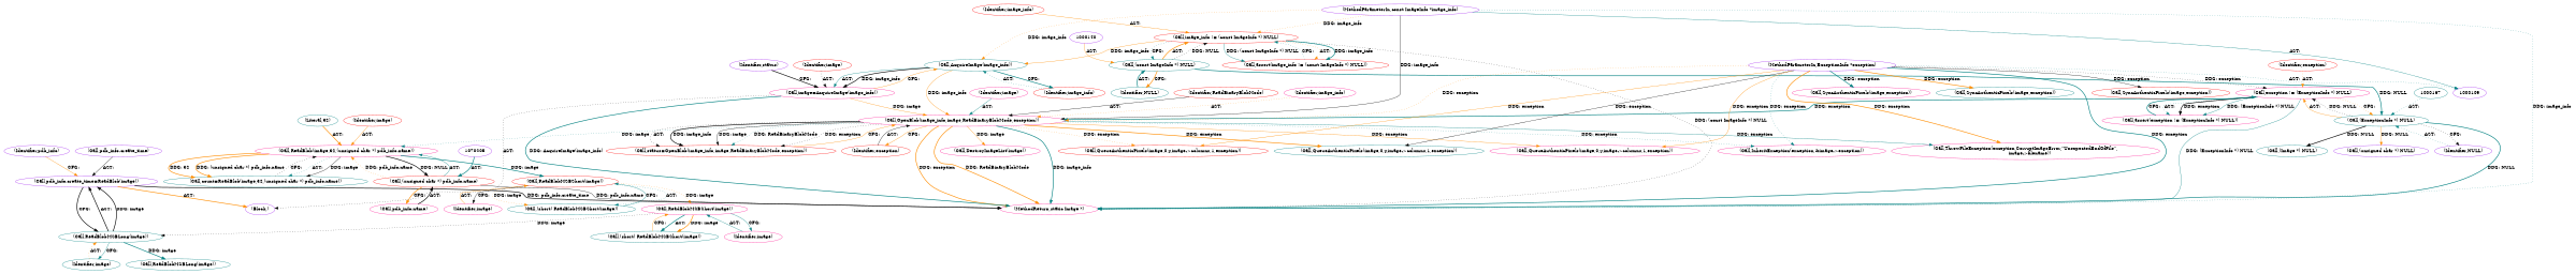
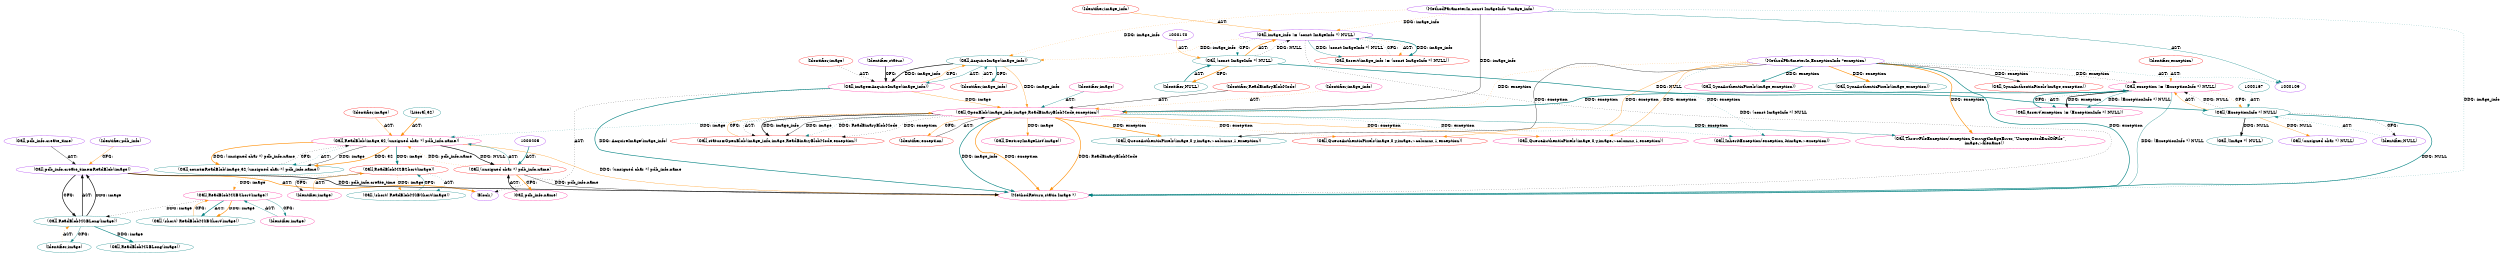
  digraph {
    node [color=deeppink]
    edge [color=darkorange style=solid]
    n1 [color=purple label="(Call,pdb_info.create_time=ReadBlob(image))"]
    n2 [color=teal label="(Call,ReadBlobMSBLong(image))"]
    n3 [color=purple label="(Block,)"]
    n4 [label="(MethodReturn,static Image *)"]
    n5 [color=teal label="(Identifier,image)"]
    n6 [color=teal label="(Call,ReadBlobMSBLong(image))"]
    n7 [label="(Call,ReadBlobMSBShort(image))"]
    n8 [label="(Identifier,image)"]
    n9 [color=teal label="(Call,(short) ReadBlobMSBShort(image))"]
    n10 [color=red label="(Call,ReadBlobMSBShort(image))"]
    n11 [color=teal label="(Call,(short) ReadBlobMSBShort(image))"]
    n12 [label="(Identifier,image)"]
    n13 [label="(Call,ReadBlob(image,32,(unsigned char *) pdb_info.name))"]
    n14 [color=red label="(Call,(unsigned char *) pdb_info.name)"]
    n15 [color=teal label="(Call,count=ReadBlob(image,32,(unsigned char *) pdb_info.name))"]
    n16 [label="(Call,pdb_info.name)"]
    n17 [label="(Call,OpenBlob(image_info,image,ReadBinaryBlobMode,exception))"]
    n18 [label="(Call,DestroyImageList(image))"]
    n19 [color=red label="(Call,QueueAuthenticPixels(image,0,y,image->columns,1,exception))"]
    n20 [label="(Call,InheritException(exception,&image->exception))"]
    n21 [label="(Call,ThrowFileException(exception,CorruptImageError,\"UnexpectedEndOfFile\",\n      image->filename))"]
    n22 [color=red label="(Call,status=OpenBlob(image_info,image,ReadBinaryBlobMode,exception))"]
    n23 [color=teal label="(Call,QueueAuthenticPixels(image,0,y,image->columns,1,exception))"]
    n24 [label="(Call,QueueAuthenticPixels(image,0,y,image->columns,1,exception))"]
    n25 [color=red label="(Identifier,exception)"]
    n26 [color=teal label="(Call,AcquireImage(image_info))"]
    n27 [label="(Call,image=AcquireImage(image_info))"]
    n28 [color=red label="(Identifier,image_info)"]
-   n29 [color=red label="(Call,image_info != (const ImageInfo *) NULL)"]
+   n29 [color=purple label="(Call,image_info != (const ImageInfo *) NULL)"]
    n30 [color=teal label="(Call,(const ImageInfo *) NULL)"]
    n31 [color=red label="(Call,assert(image_info != (const ImageInfo *) NULL))"]
    n32 [color=teal label="(Call,(ExceptionInfo *) NULL)"]
    n33 [color=teal label="(Identifier,NULL)"]
    n34 [color=purple label="(MethodParameterIn,const ImageInfo *image_info)"]
    1000109 [color=purple]
    n36 [label="(Call,exception != (ExceptionInfo *) NULL)"]
    n37 [color=purple label="(Call,(unsigned char *) NULL)"]
    n38 [color=purple label="(Identifier,NULL)"]
    n39 [color=teal label="(Call,(Image *) NULL)"]
    n40 [label="(Call,assert(exception != (ExceptionInfo *) NULL))"]
    n41 [color=purple label="(MethodParameterIn,ExceptionInfo *exception)"]
    n42 [label="(Call,SyncAuthenticPixels(image,exception))"]
    n43 [color=teal label="(Call,SyncAuthenticPixels(image,exception))"]
    n44 [color=red label="(Call,SyncAuthenticPixels(image,exception))"]
    n45 [color=red label="(Identifier,image)"]
    n46 [color=red label="(Identifier,image)"]
    n47 [color=red label="(Identifier,ReadBinaryBlobMode)"]
    n48 [color=red label="(Identifier,exception)"]
    n49 [color=purple label="(Identifier,pdb_info)"]
    n50 [color=purple label="(Identifier,status)"]
    n51 [label="(Identifier,image_info)"]
    n52 [label="(Identifier,image)"]
    n53 [color=red label="(Identifier,image_info)"]
    n54 [color=purple label="(Call,pdb_info.create_time)"]
    n55 [color=teal label="(Literal,32)"]
    1000140 [color=purple]
    1000167 [color=teal]
-   1000205 [color=purple label=1070205]
+   1000205 [color=purple]
    n1 -> n2 [color=black label="CFG: " style=bold]
    n1 -> n3 [label="AST: " style=bold]
    n1 -> n4 [color=black label="DDG: pdb_info.create_time" style=bold]
    n2 -> n1 [color=black label="AST: " style=bold]
    n2 -> n1 [color=black label="DDG: image" style=bold]
    n2 -> n5 [color=teal label="CFG: "]
    n2 -> n6 [color=teal label="DDG: image" style=bold]
    n5 -> n2 [label="AST: " style=dotted]
    n7 -> n2 [color=black label="DDG: image" style=dotted]
    n7 -> n8 [color=teal label="CFG: "]
    n7 -> n9 [color=teal label="AST: " style=bold]
    n7 -> n9 [label="DDG: image" style=bold]
    n8 -> n7 [color=teal label="AST: "]
    n9 -> n7 [label="CFG: "]
    n10 -> n7 [label="DDG: image" style=dotted]
    n10 -> n11 [color=teal label="AST: " style=dotted]
    n10 -> n11 [label="DDG: image" style=dotted]
    n10 -> n12 [color=black label="CFG: "]
    n11 -> n10 [color=teal label="CFG: "]
    n12 -> n10 [label="AST: "]
+   n13 -> n4 [label="DDG: (unsigned char *) pdb_info.name"]
    n13 -> n10 [color=teal label="DDG: image" style=bold]
    n13 -> n14 [color=black label="DDG: NULL" style=bold]
    n13 -> n15 [color=teal label="AST: " style=dotted]
    n13 -> n15 [color=black label="DDG: image"]
    n13 -> n15 [label="DDG: 32" style=bold]
    n13 -> n15 [label="DDG: (unsigned char *) pdb_info.name" style=bold]
    n14 -> n4 [color=black label="DDG: pdb_info.name"]
    n14 -> n13 [color=teal label="AST: "]
    n14 -> n13 [label="DDG: pdb_info.name" style=dotted]
    n14 -> n16 [label="CFG: " style=bold]
    n15 -> n13 [color=black label="CFG: " style=dotted]
    n16 -> n14 [color=black label="AST: " style=bold]
    n17 -> n4 [color=teal label="DDG: image_info" style=bold]
    n17 -> n4 [label="DDG: exception" style=bold]
    n17 -> n4 [label="DDG: ReadBinaryBlobMode" style=bold]
    n17 -> n13 [color=teal label="DDG: image" style=dotted]
    n17 -> n18 [label="DDG: image"]
    n17 -> n19 [label="DDG: exception" style=dotted]
    n17 -> n20 [color=teal label="DDG: exception" style=dotted]
    n17 -> n21 [color=teal label="DDG: exception"]
    n17 -> n22 [color=black label="AST: " style=dotted]
    n17 -> n22 [color=black label="DDG: image_info" style=bold]
    n17 -> n22 [color=black label="DDG: image"]
    n17 -> n22 [color=teal label="DDG: ReadBinaryBlobMode" style=dotted]
    n17 -> n22 [color=black label="DDG: exception" style=dotted]
    n17 -> n23 [label="DDG: exception" style=bold]
    n17 -> n24 [label="DDG: exception"]
    n17 -> n25 [label="CFG: "]
    n22 -> n17 [label="CFG: "]
    n25 -> n17 [color=black label="AST: "]
    n26 -> n17 [label="DDG: image_info"]
    n26 -> n27 [color=teal label="AST: "]
    n26 -> n27 [color=black label="DDG: image_info" style=bold]
    n26 -> n28 [color=teal label="CFG: " style=bold]
    n27 -> n3 [color=black label="AST: " style=dotted]
    n27 -> n4 [color=teal label="DDG: AcquireImage(image_info)" style=bold]
    n27 -> n17 [label="DDG: image"]
    n27 -> n26 [label="CFG: "]
    n28 -> n26 [color=teal label="AST: " style=dotted]
    n29 -> n4 [color=black label="DDG: (const ImageInfo *) NULL" style=dotted]
-   n29 -> n26 [label="DDG: image_info"]
+   n29 -> n26 [label="DDG: image_info" style=dotted]
    n29 -> n30 [color=teal label="CFG: " style=dotted]
    n29 -> n31 [label="AST: " style=dotted]
    n29 -> n31 [color=teal label="DDG: image_info" style=bold]
    n29 -> n31 [color=teal label="DDG: (const ImageInfo *) NULL"]
    n30 -> n29 [label="AST: " style=bold]
    n30 -> n29 [color=black label="DDG: NULL" style=dotted]
    n30 -> n32 [color=teal label="DDG: NULL" style=bold]
    n30 -> n33 [label="CFG: " style=bold]
    n31 -> n29 [color=teal label="CFG: " style=dotted]
    n32 -> n4 [color=teal label="DDG: NULL" style=bold]
    n32 -> n36 [label="AST: "]
    n32 -> n36 [color=black label="DDG: NULL" style=dotted]
    n32 -> n37 [label="DDG: NULL"]
    n32 -> n38 [color=black label="CFG: " style=dotted]
    n32 -> n39 [color=black label="DDG: NULL" style=bold]
    n33 -> n30 [color=teal label="AST: " style=bold]
    n34 -> n4 [color=teal label="DDG: image_info" style=dotted]
    n34 -> n17 [color=black label="DDG: image_info"]
    n34 -> n26 [label="DDG: image_info" style=dotted]
    n34 -> n29 [label="DDG: image_info" style=dotted]
    n34 -> 1000109 [color=teal label="AST: "]
    n36 -> n4 [color=teal label="DDG: (ExceptionInfo *) NULL"]
    n36 -> n17 [color=teal label="DDG: exception" style=bold]
    n36 -> n32 [label="CFG: " style=dotted]
    n36 -> n40 [color=teal label="AST: " style=dotted]
    n36 -> n40 [color=black label="DDG: exception" style=bold]
    n36 -> n40 [color=teal label="DDG: (ExceptionInfo *) NULL"]
    n38 -> n32 [color=teal label="AST: " style=dotted]
    n40 -> n36 [color=teal label="CFG: " style=bold]
    n41 -> n4 [color=teal label="DDG: exception" style=bold]
    n41 -> n17 [label="DDG: exception" style=dotted]
    n41 -> n19 [label="DDG: exception"]
    n41 -> n20 [color=teal label="DDG: exception" style=dotted]
    n41 -> n21 [label="DDG: exception" style=bold]
    n41 -> n23 [color=black label="DDG: exception"]
    n41 -> n24 [label="DDG: exception"]
    n41 -> 1000109 [color=teal label="AST: " style=dotted]
    n41 -> n36 [color=black label="DDG: exception" style=dotted]
    n41 -> n42 [color=teal label="DDG: exception" style=bold]
    n41 -> n43 [label="DDG: exception" style=bold]
    n41 -> n44 [color=black label="DDG: exception"]
    n45 -> n27 [color=black label="AST: " style=dotted]
    n46 -> n13 [label="AST: "]
    n47 -> n17 [color=black label="AST: "]
    n48 -> n36 [label="AST: " style=dotted]
    n49 -> n1 [label="CFG: "]
    n50 -> n27 [color=black label="CFG: " style=bold]
    n51 -> n17 [label="AST: " style=dotted]
    n52 -> n17 [color=teal label="AST: "]
    n53 -> n29 [label="AST: "]
    n54 -> n1 [color=black label="AST: "]
    n55 -> n13 [label="AST: " style=bold]
    1000140 -> n30 [label="AST: "]
    1000167 -> n32 [color=teal label="AST: " style=dotted]
    1000205 -> n14 [color=teal label="AST: " style=bold]
  }
